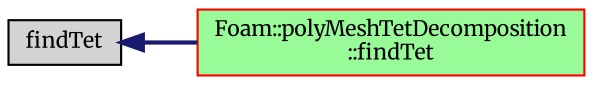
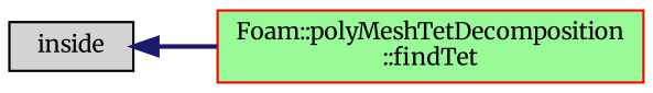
  digraph {
    rankdir=LR
    fontname=Merriweather
    node [fontname=Merriweather fontsize=10 shape=record style=filled]
-   n1 [color=black fillcolor=lightgrey fontcolor=black height=0.2 label=findTet width=0.4]
+   n1 [color=black fillcolor=lightgrey fontcolor=black height=0.2 label=inside width=0.4]
    n2 [color=red height=0.2 label="Foam::polyMeshTetDecomposition\l::findTet" width=0.4 fillcolor=palegreen]
    n1 -> n2 [color=midnightblue dir=back fontname=Merriweather fontsize=10 labelfontname=Helvetica labelfontsize=10 style=bold]
  }
